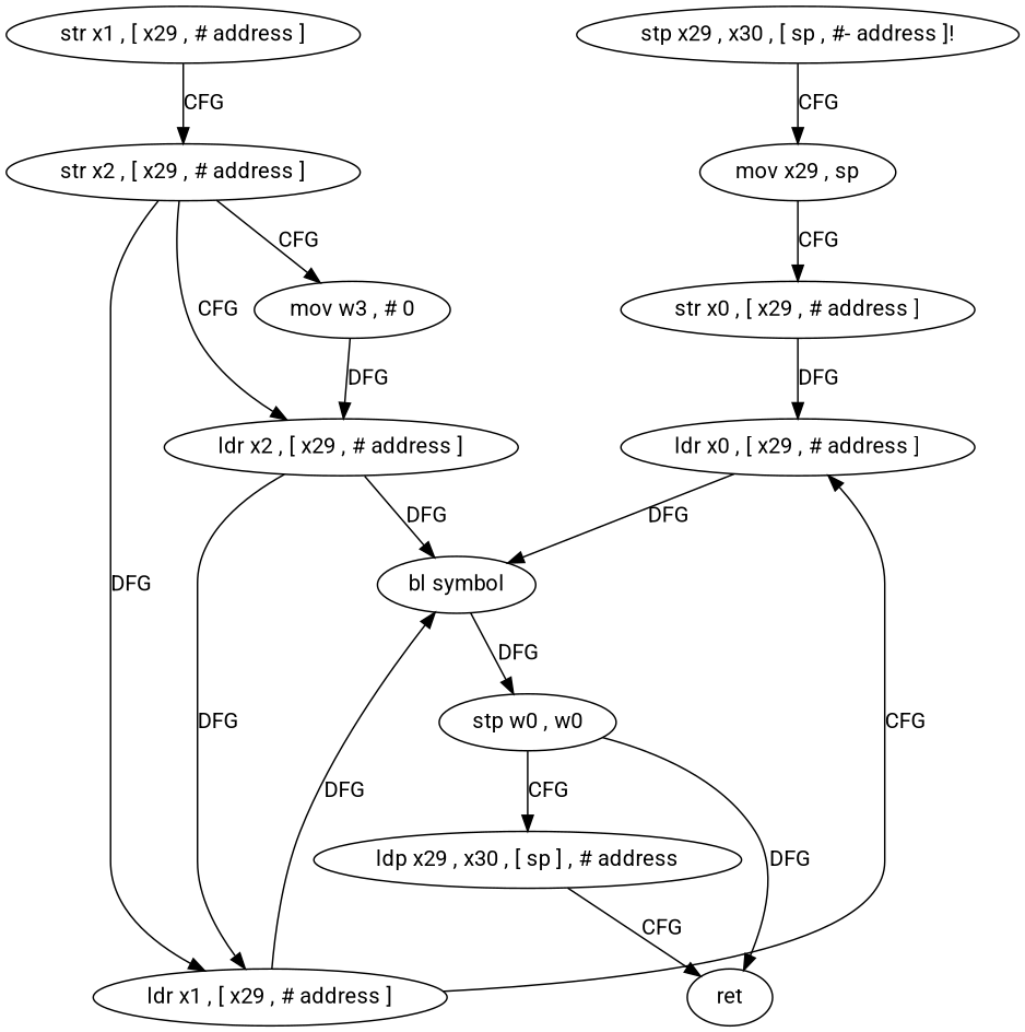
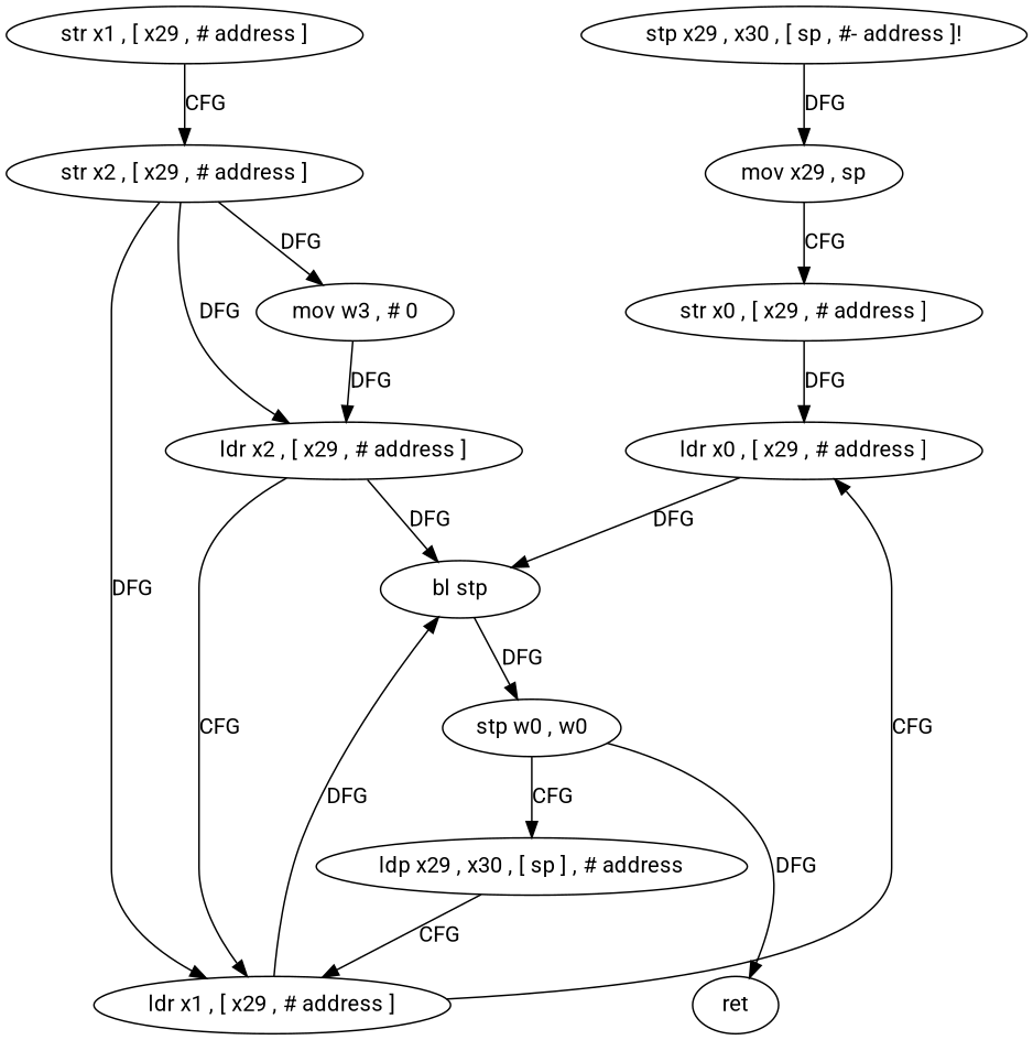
  digraph {
    fontname=Roboto
    node [fontname=Roboto]
    edge [fontname=Roboto]
    n1 [label="stp x29 , x30 , [ sp , #- address ]!"]
    n2 [label="mov x29 , sp"]
    n3 [label="str x0 , [ x29 , # address ]"]
    n4 [label="ldr x0 , [ x29 , # address ]"]
    n5 [label="str x1 , [ x29 , # address ]"]
    n6 [label="str x2 , [ x29 , # address ]"]
-   n7 [label="bl symbol"]
+   n7 [label="bl stp"]
    n8 [label="ldr x1 , [ x29 , # address ]"]
    n9 [label="mov w3 , # 0"]
    n10 [label="ldr x2 , [ x29 , # address ]"]
    n11 [label="stp w0 , w0"]
    n12 [label="ldp x29 , x30 , [ sp ] , # address"]
    n13 [label=ret]
-   n1 -> n2 [label=CFG]
+   n1 -> n2 [label=DFG]
    n2 -> n3 [label=CFG]
    n3 -> n4 [label=DFG]
    n4 -> n7 [label=DFG]
    n5 -> n6 [label=CFG]
    n6 -> n8 [label=DFG]
-   n6 -> n9 [label=CFG]
-   n6 -> n10 [label=CFG]
+   n6 -> n9 [label=DFG]
+   n6 -> n10 [label=DFG]
    n7 -> n11 [label=DFG]
    n8 -> n4 [label=CFG]
    n8 -> n7 [label=DFG]
    n9 -> n10 [label=DFG]
    n10 -> n7 [label=DFG]
-   n10 -> n8 [label=DFG]
+   n10 -> n8 [label=CFG]
    n11 -> n12 [label=CFG]
    n11 -> n13 [label=DFG]
-   n12 -> n13 [label=CFG]
+   n12 -> n8 [label=CFG]
  }
